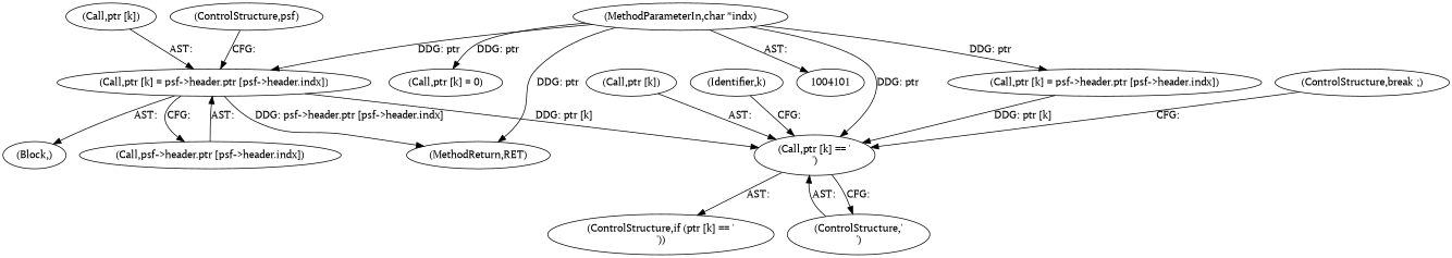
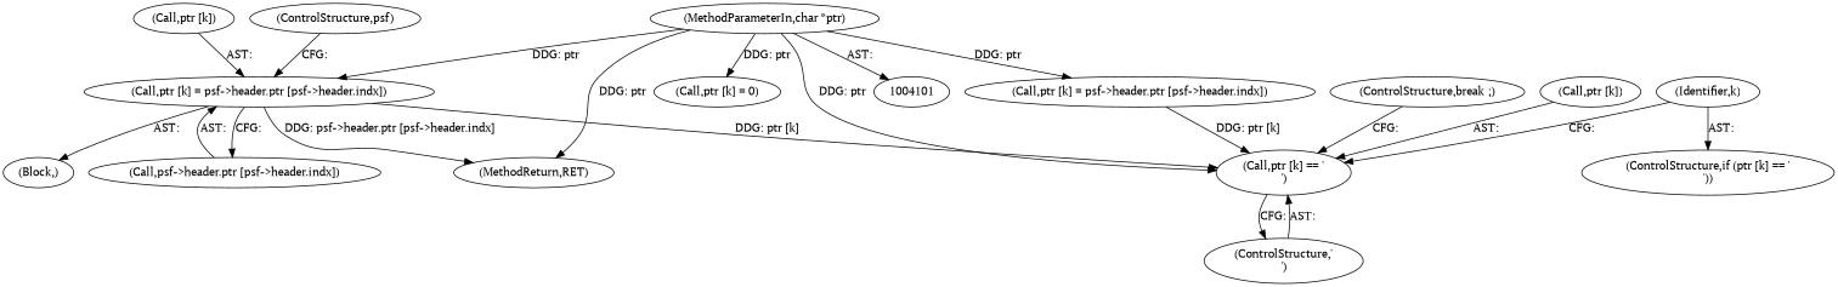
  digraph {
    fontname="PT Serif"
    node [fontname="PT Serif"]
    edge [fontname="PT Serif"]
    n1 [label="(Call,ptr [k] = psf->header.ptr [psf->header.indx])"]
    n2 [label="(Call,ptr [k] == '\n')"]
    n3 [label="(Block,)"]
    n4 [label="(MethodReturn,RET)"]
    n5 [label="(Call,psf->header.ptr [psf->header.indx])"]
    n6 [label="(ControlStructure,if (ptr [k] == '\n'))"]
    n7 [label="(ControlStructure,'\n')"]
-   n8 [label="(MethodParameterIn,char *indx)"]
+   n8 [label="(MethodParameterIn,char *ptr)"]
    n9 [label="(Call,ptr [k] = 0)"]
    n10 [label="(Call,ptr [k] = psf->header.ptr [psf->header.indx])"]
    n11 [label=1004101]
    n12 [label="(Call,ptr [k])"]
    n13 [label="(ControlStructure,break ;)"]
    n14 [label="(Call,ptr [k])"]
    n15 [label="(Identifier,k)"]
    n16 [label="(ControlStructure,psf)"]
    n1 -> n2 [label="DDG: ptr [k]"]
    n1 -> n3 [label="AST: "]
    n1 -> n4 [label="DDG: psf->header.ptr [psf->header.indx]"]
    n1 -> n5 [label="CFG: "]
-   n2 -> n6 [label="AST: "]
+   n15 -> n6 [label="AST: "]
    n2 -> n7 [label="CFG: "]
    n5 -> n1 [label="AST: "]
    n7 -> n2 [label="AST: "]
    n8 -> n1 [label="DDG: ptr"]
    n8 -> n2 [label="DDG: ptr"]
    n8 -> n4 [label="DDG: ptr"]
    n8 -> n9 [label="DDG: ptr"]
    n8 -> n10 [label="DDG: ptr"]
    n8 -> n11 [label="AST: "]
    n10 -> n2 [label="DDG: ptr [k]"]
    n12 -> n1 [label="AST: "]
    n13 -> n2 [label="CFG: "]
    n14 -> n2 [label="AST: "]
    n15 -> n2 [label="CFG: "]
    n16 -> n1 [label="CFG: "]
  }
